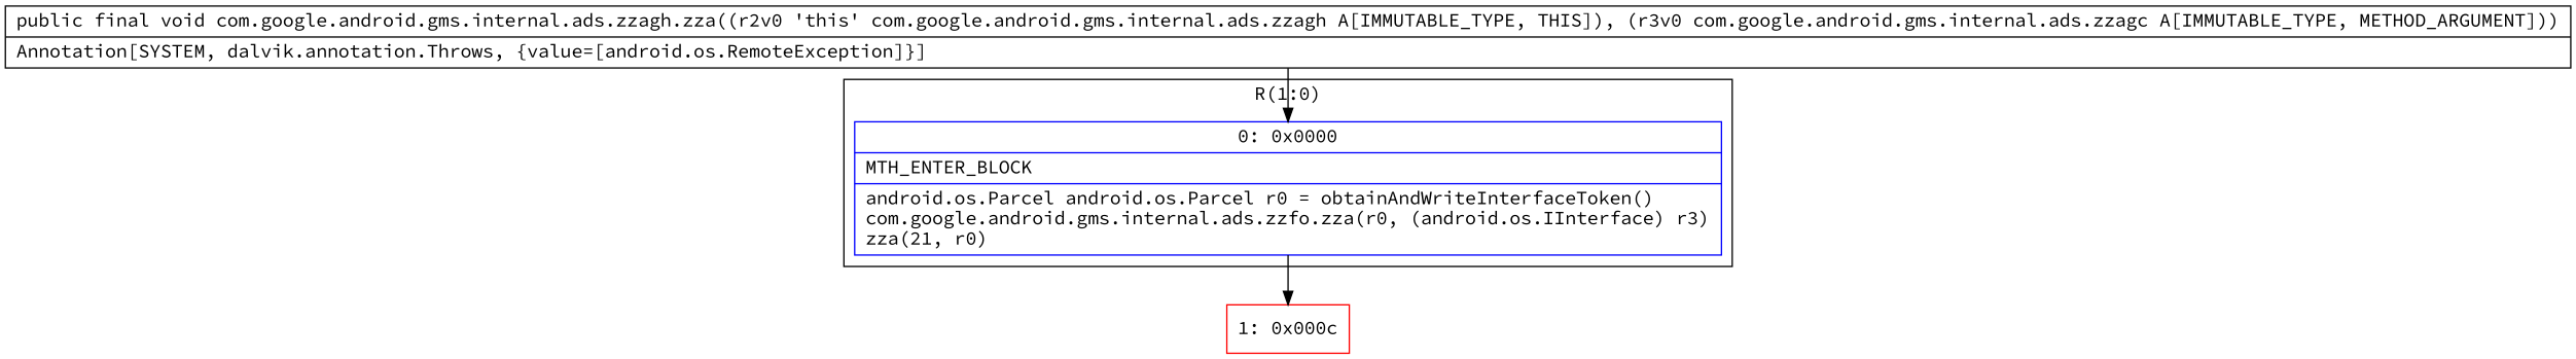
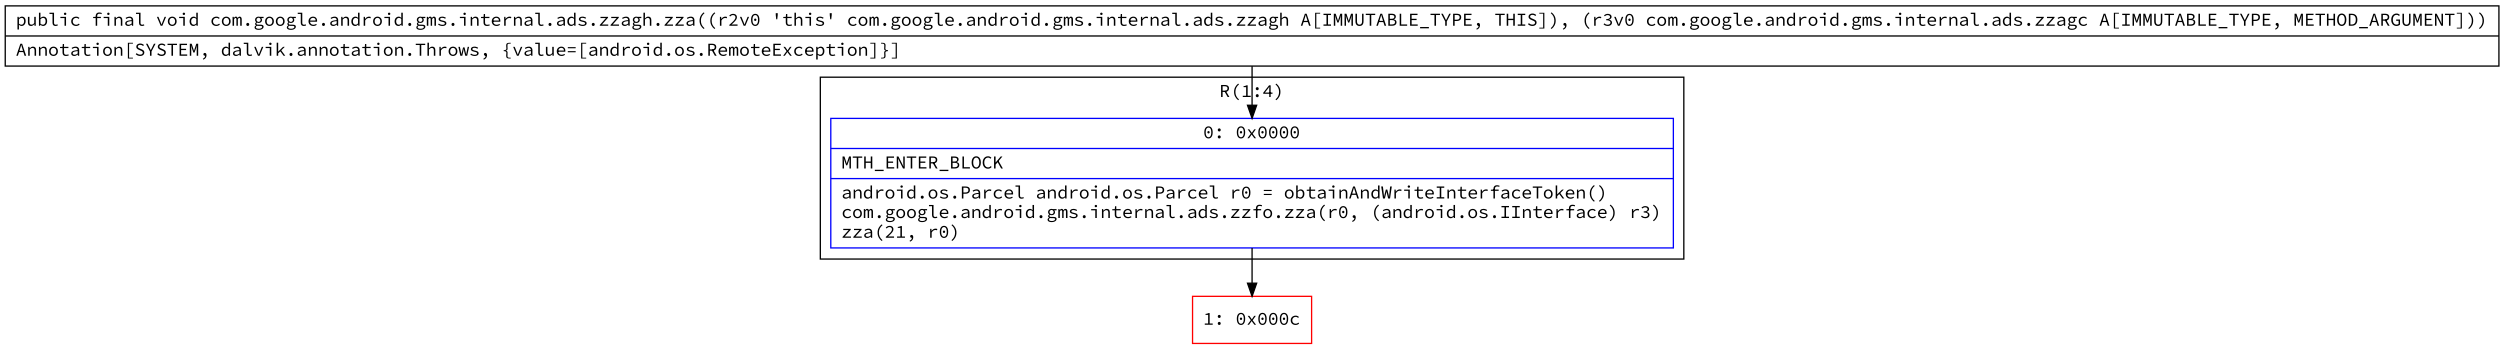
  digraph {
    fontname="Source Code Pro"
    node [shape=record fontname="Source Code Pro"]
    edge [fontname="Source Code Pro"]
    n1 [color=blue label="{0\:\ 0x0000|MTH_ENTER_BLOCK\l|android.os.Parcel android.os.Parcel r0 = obtainAndWriteInterfaceToken()\lcom.google.android.gms.internal.ads.zzfo.zza(r0, (android.os.IInterface) r3)\lzza(21, r0)\l}"]
    n2 [color=red label="{1\:\ 0x000c}"]
    n3 [label="{public final void com.google.android.gms.internal.ads.zzagh.zza((r2v0 'this' com.google.android.gms.internal.ads.zzagh A[IMMUTABLE_TYPE, THIS]), (r3v0 com.google.android.gms.internal.ads.zzagc A[IMMUTABLE_TYPE, METHOD_ARGUMENT]))  | Annotation[SYSTEM, dalvik.annotation.Throws, \{value=[android.os.RemoteException]\}]\l}"]
    subgraph cluster_1 {
-     label="R(1:0)"
+     label="R(1:4)"
      n1
    }
    n1 -> n2
    n3 -> n1
  }
